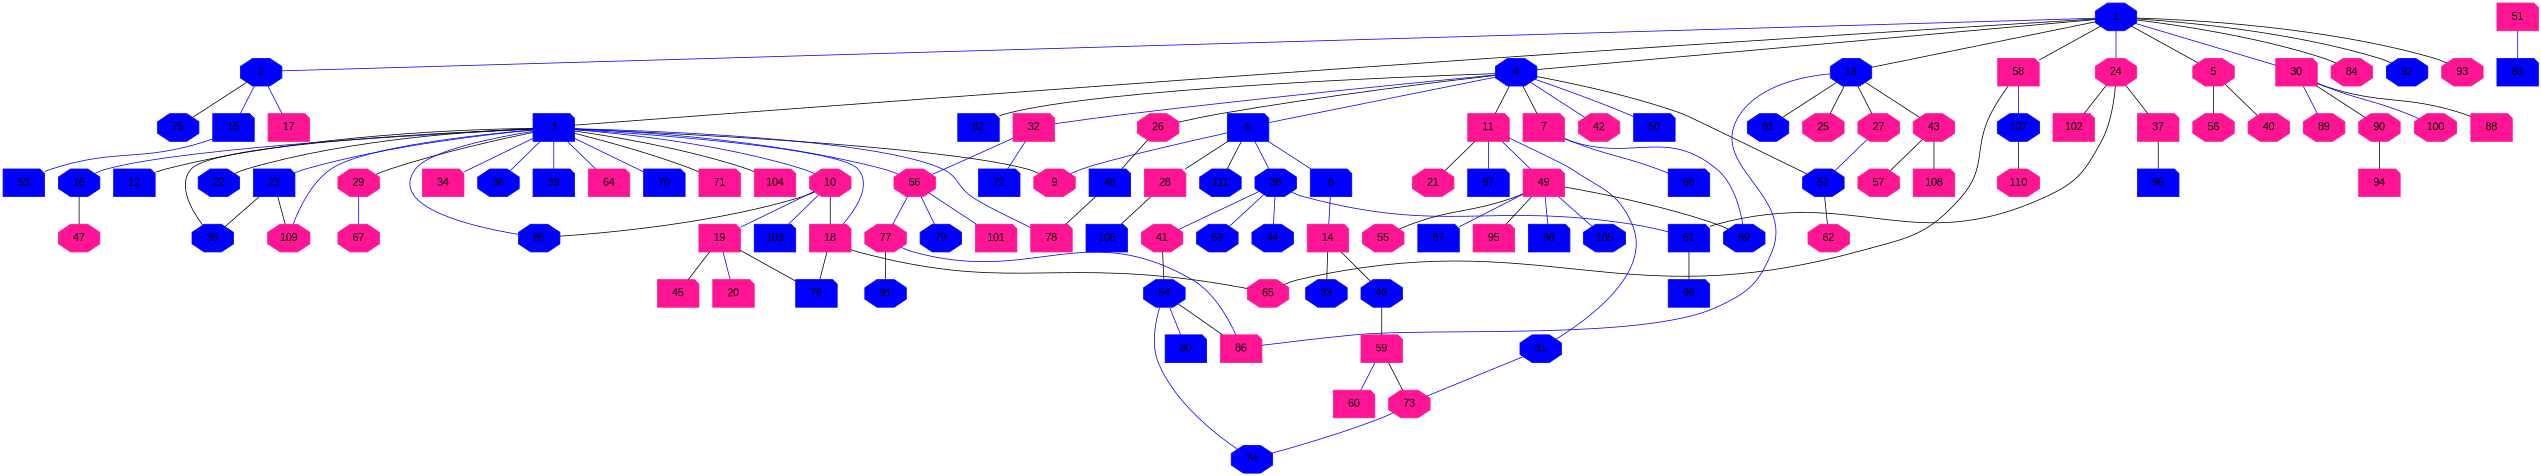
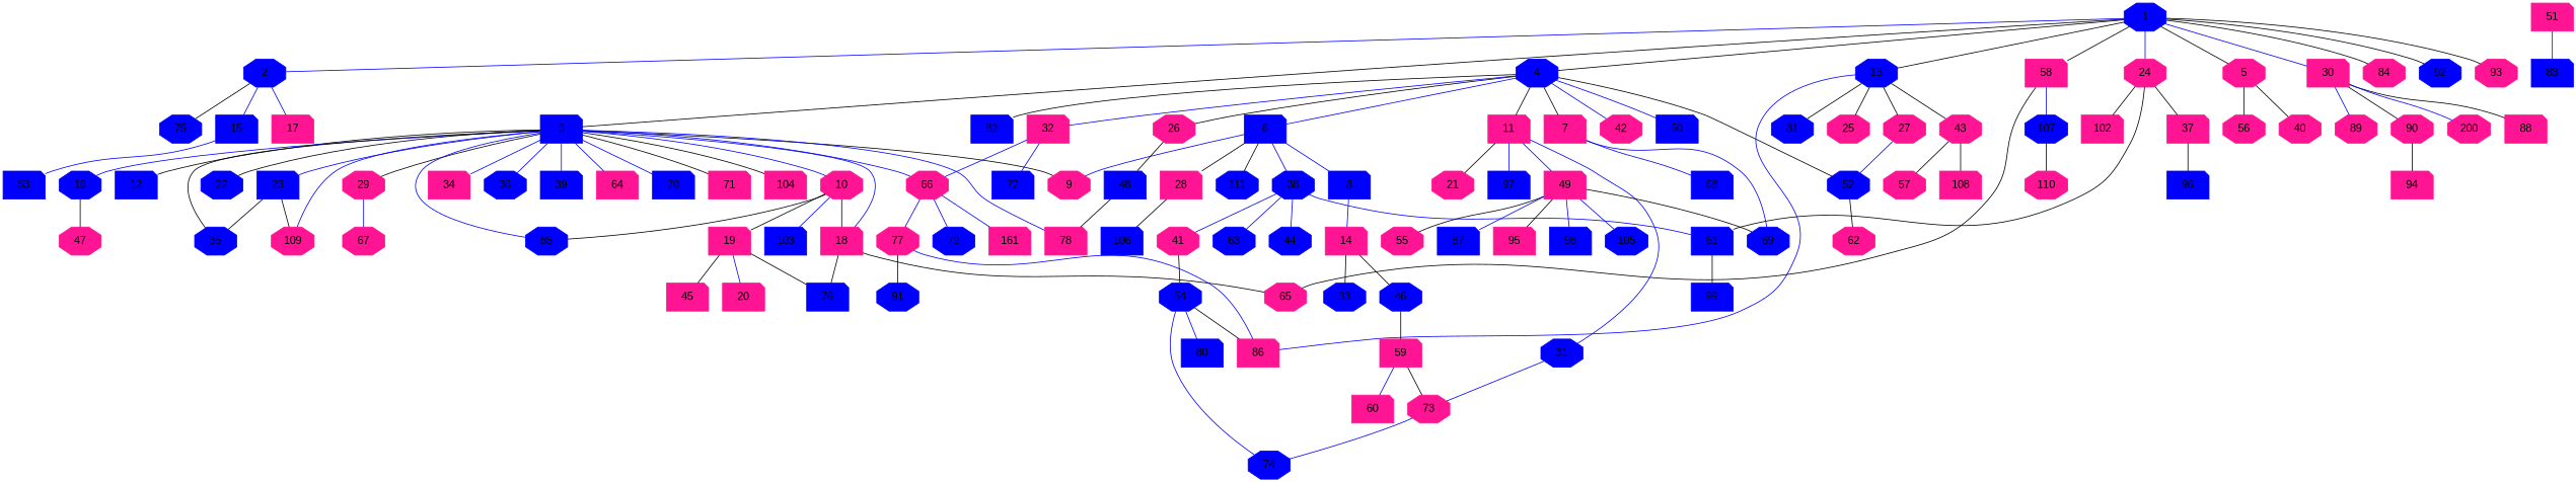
  graph {
    fontname="Liberation Sans"
    node [color=deeppink fontname="Liberation Sans" shape=octagon style=filled]
    edge [color=black fontname="Liberation Sans"]
    1 [color=blue]
    2 [color=blue]
    3 [color=blue shape=note]
    4 [color=blue]
    5
    13 [color=blue]
    24
    30 [shape=note]
    58 [shape=note]
    84
    92 [color=blue]
    93
    15 [color=blue shape=note]
    17 [shape=note]
    75 [color=blue]
    9
    10
    12 [color=blue shape=note]
    16 [color=blue]
    18 [shape=note]
    22 [color=blue]
    23 [color=blue shape=note]
    29
    34 [shape=note]
    35 [color=blue]
    36 [color=blue]
    39 [color=blue shape=note]
    64 [shape=note]
    66
    70 [color=blue shape=note]
    71 [shape=note]
    78 [shape=note]
    85 [color=blue]
    104 [shape=note]
    109
    6 [color=blue shape=note]
    7 [shape=note]
    11 [shape=note]
    26
    32 [shape=note]
    42
    50 [color=blue shape=note]
    52 [color=blue]
    82 [color=blue shape=note]
    40
    56
    25
    27
    43
    81 [color=blue]
    86 [shape=note]
    37 [shape=note]
    61 [color=blue shape=note]
    102 [shape=note]
    88 [shape=note]
    89
    90
-   100
+   100 [label=200]
    65
    107 [color=blue]
    53 [color=blue shape=note]
    19 [shape=note]
    103 [color=blue shape=note]
    47
    76 [color=blue shape=note]
    67
    77
    79 [color=blue]
-   101 [shape=note]
+   101 [shape=note label=161]
    8 [color=blue shape=note]
    28 [shape=note]
    38 [color=blue]
    111 [color=blue]
    68 [color=blue shape=note]
    69 [color=blue]
    21
    31 [color=blue]
    49 [shape=note]
    97 [color=blue shape=note]
    48 [color=blue shape=note]
    72 [color=blue shape=note]
    62
    14 [shape=note]
    106 [color=blue shape=note]
    41
    44 [color=blue]
    63 [color=blue]
    33 [color=blue]
    46 [color=blue]
    20 [shape=note]
    45 [shape=note]
    51 [shape=note]
    83 [color=blue shape=note]
    73
    55
    87 [color=blue shape=note]
    95 [shape=note]
    98 [color=blue shape=note]
    105 [color=blue]
    57
    108 [shape=note]
    59 [shape=note]
    96 [color=blue shape=note]
    99 [color=blue shape=note]
    94 [shape=note]
    74 [color=blue]
    54 [color=blue]
    80 [color=blue shape=note]
    60 [shape=note]
    110
    91 [color=blue]
    1 -- 2 [color=blue]
    1 -- 3
    1 -- 4
    1 -- 5
    1 -- 13
    1 -- 24 [color=blue]
    1 -- 30 [color=blue]
    1 -- 58
    1 -- 84
    1 -- 92
    1 -- 93
    2 -- 15 [color=blue]
    2 -- 17 [color=blue]
    2 -- 75
    3 -- 9
    3 -- 10 [color=blue]
    3 -- 12
    3 -- 16 [color=blue]
    3 -- 18 [color=blue]
    3 -- 22
    3 -- 23 [color=blue]
    3 -- 29
    3 -- 34 [color=blue]
    3 -- 35
    3 -- 36 [color=blue]
    3 -- 39 [color=blue]
    3 -- 64 [color=blue]
    3 -- 66 [color=blue]
    3 -- 70 [color=blue]
    3 -- 71
    3 -- 78 [color=blue]
    3 -- 85 [color=blue]
    3 -- 104
    3 -- 109 [color=blue]
    4 -- 6 [color=blue]
    4 -- 7
    4 -- 11
    4 -- 26
    4 -- 32 [color=blue]
    4 -- 42 [color=blue]
    4 -- 50 [color=blue]
    4 -- 52
    4 -- 82
    5 -- 40
    5 -- 56
    13 -- 25
    13 -- 27
    13 -- 43
    13 -- 81
    13 -- 86 [color=blue]
    24 -- 37
    24 -- 61
    24 -- 102
    30 -- 88
    30 -- 89 [color=blue]
    30 -- 90
    30 -- 100 [color=blue]
    58 -- 65
    58 -- 107 [color=blue]
    15 -- 53 [color=blue]
    10 -- 18
    10 -- 85
-   10 -- 19 [color=blue]
+   10 -- 19
    10 -- 103 [color=blue]
    16 -- 47
    18 -- 65
    18 -- 76
    23 -- 35
    23 -- 109
    29 -- 67 [color=blue]
    66 -- 77 [color=blue]
    66 -- 79 [color=blue]
    66 -- 101 [color=blue]
    6 -- 9 [color=blue]
    6 -- 8 [color=blue]
    6 -- 28
    6 -- 38 [color=blue]
    6 -- 111
    7 -- 68 [color=blue]
    7 -- 69 [color=blue]
    11 -- 21
    11 -- 31 [color=blue]
    11 -- 49 [color=blue]
    11 -- 97 [color=blue]
    26 -- 48
    32 -- 66 [color=blue]
    32 -- 72 [color=blue]
    52 -- 62
    27 -- 52 [color=blue]
    43 -- 57
    43 -- 108
    37 -- 96
    61 -- 99
    90 -- 94
    107 -- 110
    19 -- 76
    19 -- 20 [color=blue]
    19 -- 45
    77 -- 86 [color=blue]
    77 -- 91
    8 -- 14 [color=blue]
    28 -- 106
    38 -- 61 [color=blue]
    38 -- 41 [color=blue]
    38 -- 44 [color=blue]
    38 -- 63 [color=blue]
    31 -- 73 [color=blue]
    49 -- 69
    49 -- 55
    49 -- 87 [color=blue]
    49 -- 95
    49 -- 98 [color=blue]
    49 -- 105 [color=blue]
    48 -- 78
    14 -- 33
    14 -- 46
    41 -- 54
    46 -- 59
    51 -- 83 [color=blue]
    73 -- 74 [color=blue]
    59 -- 73
    59 -- 60 [color=blue]
    54 -- 86
    54 -- 74 [color=blue]
    54 -- 80 [color=blue]
  }
